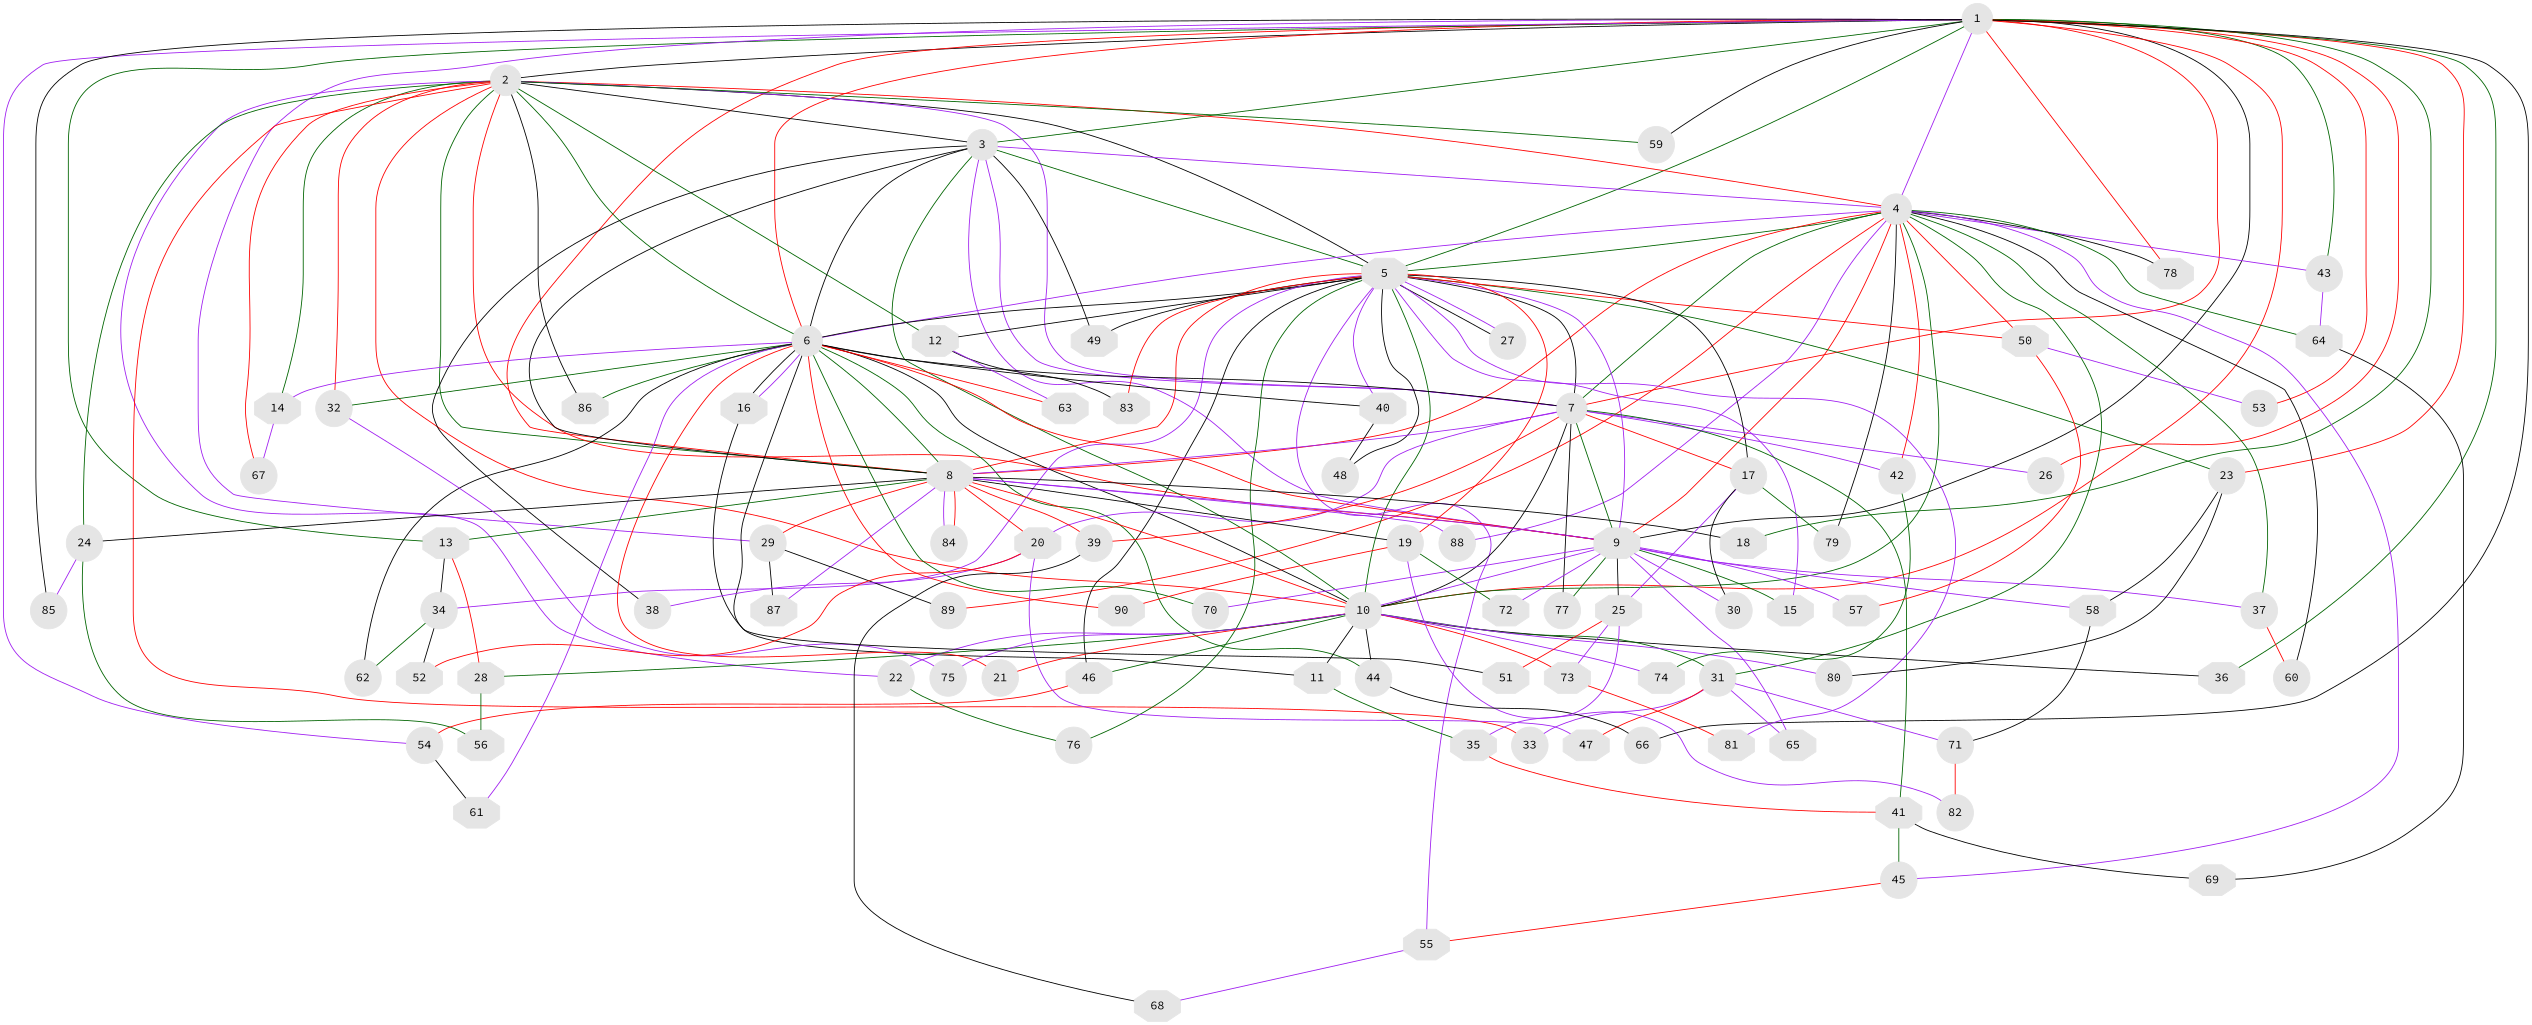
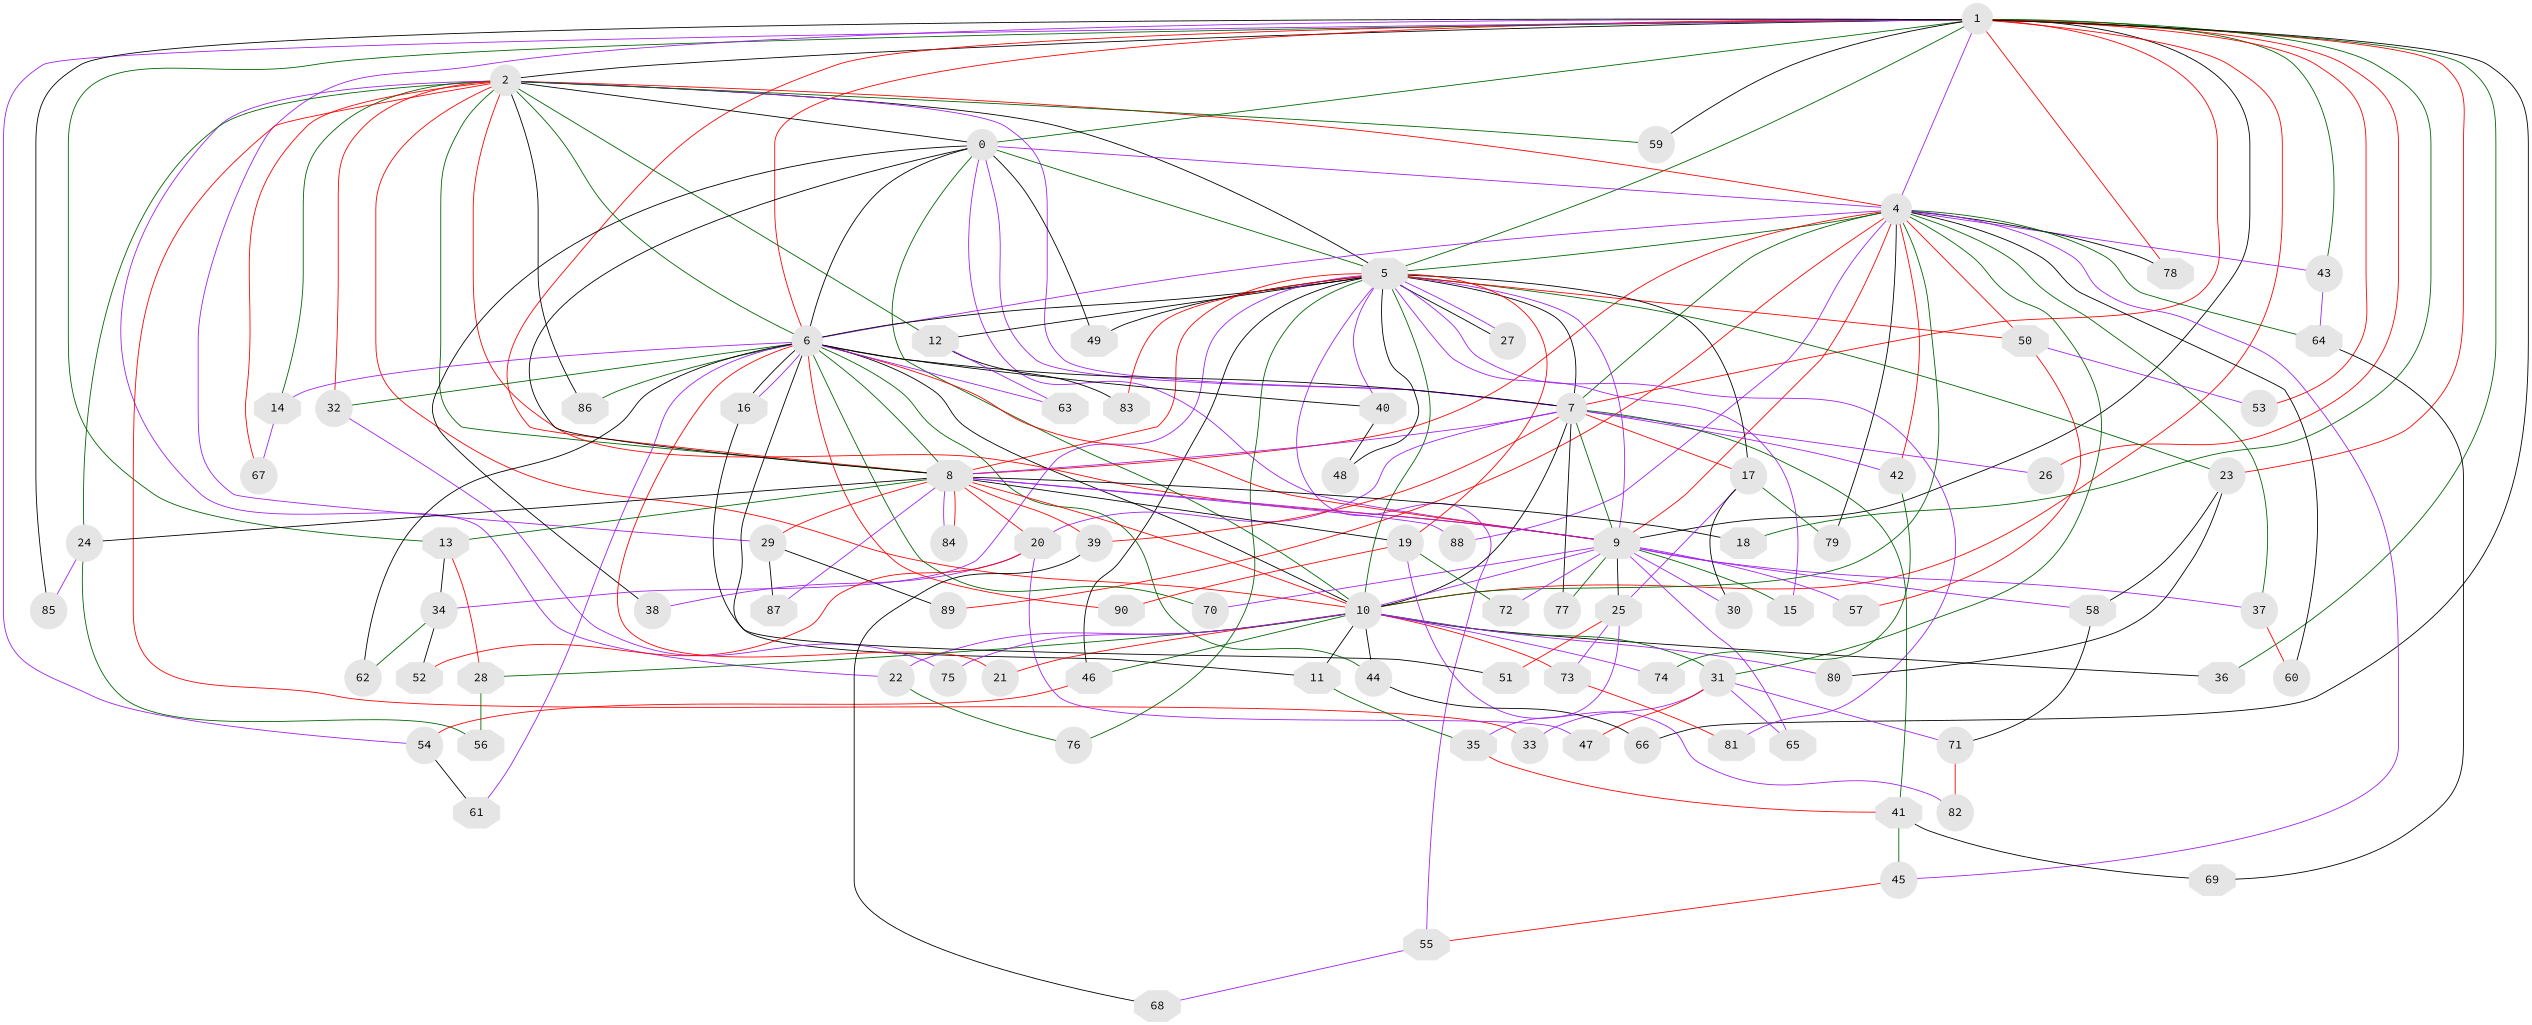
  graph {
    fontname="Source Code Pro"
    node [color=gray90 fontname="Source Code Pro" shape=circle style=filled]
    edge [color=purple fontname="Source Code Pro"]
    1
    2
-   3
+   3 [label=0]
    4
    5 [shape=octagon]
    6
    7
    8 [shape=octagon]
    9 [shape=octagon]
    10
    13 [shape=octagon]
    18 [shape=octagon]
    23
    26
    29
    36 [shape=octagon]
    43
    53
    54
    59
    66
    78 [shape=octagon]
    85
    12 [shape=octagon]
    14 [shape=octagon]
    22
    24
    32
    33
    67
    86 [shape=octagon]
    38
    49 [shape=octagon]
    31
    37
    42
    45
    50 [shape=octagon]
    60
    64 [shape=octagon]
    79
    88
    89
    15 [shape=octagon]
    17
    19
    27
    34
    40 [shape=octagon]
    46 [shape=octagon]
    48
    55 [shape=octagon]
    76
    81 [shape=octagon]
    83 [shape=octagon]
    11 [shape=octagon]
    16 [shape=octagon]
    21
    44
    61 [shape=octagon]
    62
    63 [shape=octagon]
    70
    90 [shape=octagon]
    20 [shape=octagon]
    39
    41 [shape=octagon]
    77
    84
    87 [shape=octagon]
    25 [shape=octagon]
    30
    57 [shape=octagon]
    58 [shape=octagon]
    65 [shape=octagon]
    72 [shape=octagon]
    28 [shape=octagon]
    73 [shape=octagon]
    74 [shape=octagon]
    75
    80
    56 [shape=octagon]
    47 [shape=octagon]
    71
    69 [shape=octagon]
    82
    52 [shape=octagon]
    68 [shape=octagon]
    35 [shape=octagon]
    51 [shape=octagon]
    1 -- 2 [color=black]
    1 -- 3 [color=darkgreen]
    1 -- 4
    1 -- 5 [color=darkgreen]
    1 -- 6 [color=red]
    1 -- 7 [color=red]
    1 -- 8 [color=red]
    1 -- 9 [color=black]
    1 -- 10 [color=red]
    1 -- 13 [color=darkgreen]
    1 -- 18 [color=darkgreen]
    1 -- 23 [color=red]
    1 -- 26 [color=red]
    1 -- 29
    1 -- 36 [color=darkgreen]
    1 -- 43 [color=darkgreen]
    1 -- 53 [color=red]
    1 -- 54
    1 -- 59 [color=black]
    1 -- 66 [color=black]
    1 -- 78 [color=red]
    1 -- 85 [color=black]
    2 -- 3 [color=black]
    2 -- 4 [color=red]
    2 -- 5 [color=black]
    2 -- 6 [color=darkgreen]
    2 -- 7
    2 -- 8 [color=darkgreen]
    2 -- 9 [color=red]
    2 -- 10 [color=red]
    2 -- 59 [color=darkgreen]
    2 -- 12 [color=darkgreen]
    2 -- 14 [color=darkgreen]
    2 -- 22
    2 -- 24 [color=darkgreen]
    2 -- 32 [color=red]
    2 -- 33 [color=red]
    2 -- 67 [color=red]
    2 -- 86 [color=black]
    3 -- 4
    3 -- 5 [color=darkgreen]
    3 -- 6 [color=black]
    3 -- 7
    3 -- 8 [color=black]
    3 -- 9
    3 -- 10 [color=darkgreen]
    3 -- 38 [color=black]
    3 -- 49 [color=black]
    4 -- 5 [color=darkgreen]
    4 -- 6
    4 -- 7 [color=darkgreen]
    4 -- 8 [color=red]
    4 -- 9 [color=red]
    4 -- 10 [color=darkgreen]
    4 -- 43
    4 -- 78 [color=black]
    4 -- 31 [color=darkgreen]
    4 -- 37 [color=darkgreen]
    4 -- 42 [color=red]
    4 -- 45
    4 -- 50 [color=red]
    4 -- 60 [color=black]
    4 -- 64 [color=darkgreen]
    4 -- 79 [color=black]
    4 -- 88
    4 -- 89 [color=red]
    5 -- 6 [color=black]
    5 -- 7 [color=black]
    5 -- 8 [color=red]
    5 -- 9
    5 -- 10 [color=darkgreen]
    5 -- 23 [color=darkgreen]
    5 -- 12 [color=black]
    5 -- 49 [color=black]
    5 -- 50 [color=red]
    5 -- 15
    5 -- 17 [color=black]
    5 -- 19 [color=red]
    5 -- 27 [color=black]
    5 -- 27
    5 -- 34
    5 -- 40
    5 -- 46 [color=black]
    5 -- 48 [color=black]
    5 -- 55
    5 -- 76 [color=darkgreen]
    5 -- 81
    5 -- 83 [color=red]
    6 -- 7 [color=black]
    6 -- 8 [color=darkgreen]
    6 -- 9 [color=red]
    6 -- 10 [color=black]
    6 -- 14
    6 -- 32 [color=darkgreen]
    6 -- 86 [color=darkgreen]
    6 -- 40 [color=black]
    6 -- 11 [color=black]
    6 -- 16 [color=black]
    6 -- 16
    6 -- 21 [color=red]
    6 -- 44 [color=darkgreen]
    6 -- 61
    6 -- 62 [color=black]
-   6 -- 63 [color=red]
+   6 -- 63
    6 -- 70 [color=darkgreen]
    6 -- 90 [color=red]
    7 -- 8
    7 -- 9 [color=darkgreen]
    7 -- 10 [color=black]
    7 -- 26
    7 -- 42
    7 -- 17 [color=red]
    7 -- 20
    7 -- 39 [color=red]
    7 -- 41 [color=darkgreen]
    7 -- 77 [color=black]
    8 -- 9
    8 -- 10 [color=red]
    8 -- 13 [color=darkgreen]
    8 -- 18 [color=black]
    8 -- 29 [color=red]
    8 -- 24 [color=black]
    8 -- 88
    8 -- 19 [color=black]
    8 -- 20 [color=red]
    8 -- 39 [color=red]
    8 -- 84
    8 -- 84 [color=red]
    8 -- 87
    9 -- 10
    9 -- 37
    9 -- 15 [color=darkgreen]
    9 -- 70
    9 -- 77 [color=darkgreen]
    9 -- 25 [color=black]
    9 -- 30
    9 -- 57
    9 -- 58
    9 -- 65
    9 -- 72
    10 -- 36 [color=black]
    10 -- 22
    10 -- 31 [color=darkgreen]
    10 -- 46 [color=darkgreen]
    10 -- 11 [color=black]
    10 -- 21 [color=red]
    10 -- 44 [color=black]
    10 -- 28 [color=darkgreen]
    10 -- 73 [color=red]
    10 -- 74
    10 -- 75
    10 -- 80
    13 -- 34 [color=black]
    13 -- 28 [color=red]
    23 -- 58 [color=black]
    23 -- 80 [color=black]
    29 -- 89 [color=black]
    29 -- 87 [color=black]
    43 -- 64
    54 -- 61 [color=black]
    12 -- 83 [color=black]
    12 -- 63
    14 -- 67
    22 -- 76 [color=darkgreen]
    24 -- 85
    24 -- 56 [color=darkgreen]
    32 -- 75
    31 -- 33
    31 -- 65
    31 -- 47 [color=red]
    31 -- 71
    37 -- 60 [color=red]
    42 -- 74 [color=darkgreen]
    45 -- 55 [color=red]
    50 -- 53
    50 -- 57 [color=red]
    64 -- 69 [color=black]
    17 -- 79 [color=darkgreen]
    17 -- 25
    17 -- 30 [color=black]
    19 -- 90 [color=red]
    19 -- 72 [color=darkgreen]
    19 -- 82
    34 -- 62 [color=darkgreen]
    34 -- 52 [color=black]
    40 -- 48 [color=black]
    46 -- 54 [color=red]
    55 -- 68
    11 -- 35 [color=darkgreen]
    16 -- 51 [color=black]
    44 -- 66 [color=black]
    20 -- 38
    20 -- 47
    20 -- 52 [color=red]
    39 -- 68 [color=black]
    41 -- 45 [color=darkgreen]
    41 -- 69 [color=black]
    25 -- 73
    25 -- 35
    25 -- 51 [color=red]
    58 -- 71 [color=black]
    28 -- 56 [color=darkgreen]
    73 -- 81 [color=red]
    71 -- 82 [color=red]
    35 -- 41 [color=red]
  }
